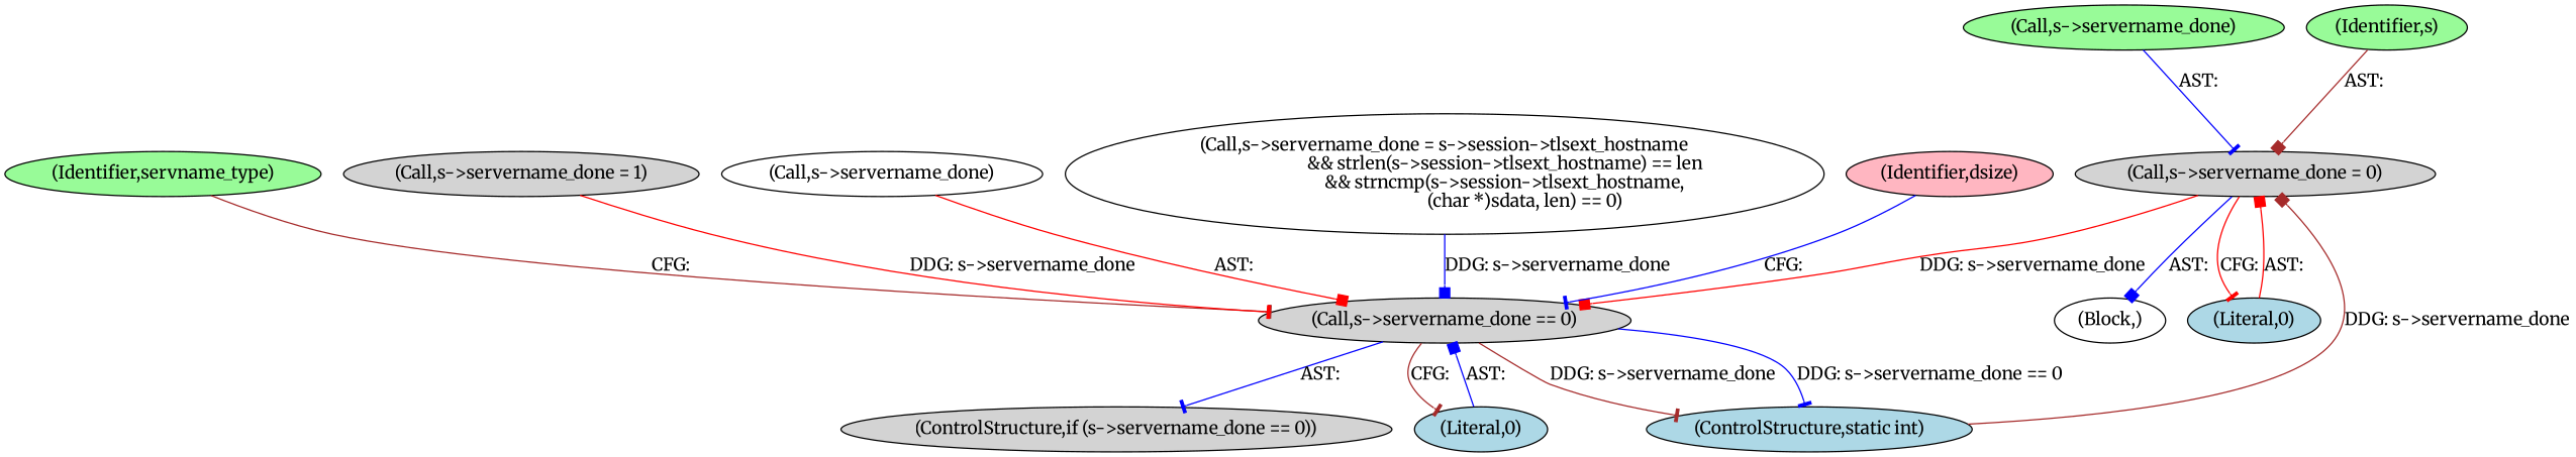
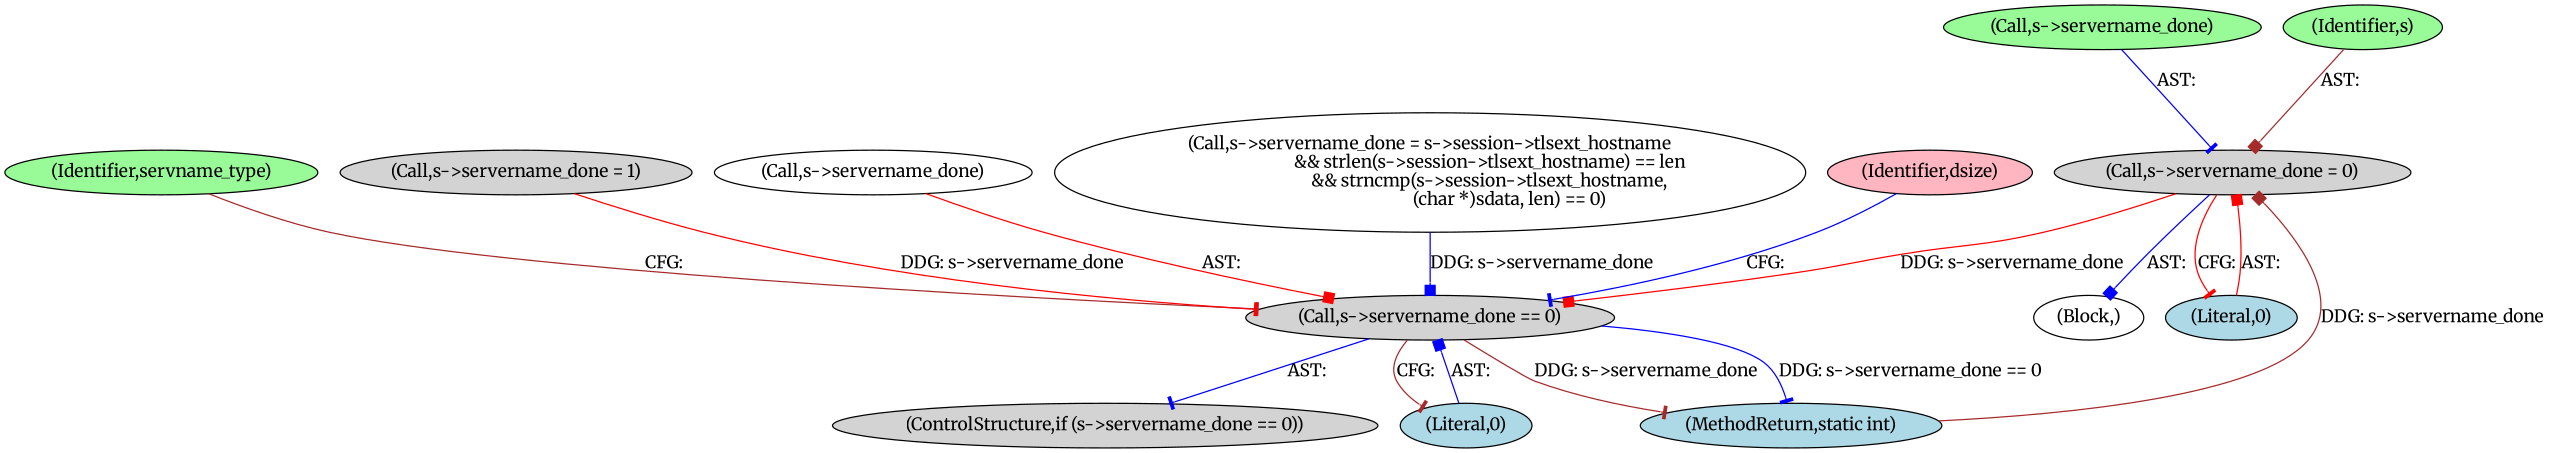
  digraph {
    fontname=Merriweather
    node [fillcolor=lightgrey fontname=Merriweather style=filled]
    edge [arrowhead=tee color=blue fontname=Merriweather]
    n1 [label="(Call,s->servername_done = 0)"]
    n2 [label="(Call,s->servername_done == 0)"]
    n3 [fillcolor=white label="(Block,)"]
    n4 [fillcolor=lightblue label="(Literal,0)"]
-   n5 [fillcolor=lightblue label="(ControlStructure,static int)"]
+   n5 [fillcolor=lightblue label="(MethodReturn,static int)"]
    n6 [label="(ControlStructure,if (s->servername_done == 0))"]
    n7 [fillcolor=lightblue label="(Literal,0)"]
    n8 [fillcolor=palegreen label="(Call,s->servername_done)"]
    n9 [fillcolor=palegreen label="(Identifier,servname_type)"]
    n10 [fillcolor=palegreen label="(Identifier,s)"]
    n11 [label="(Call,s->servername_done = 1)"]
    n12 [fillcolor=white label="(Call,s->servername_done)"]
    n13 [fillcolor=white label="(Call,s->servername_done = s->session->tlsext_hostname\n                                && strlen(s->session->tlsext_hostname) == len\n                                && strncmp(s->session->tlsext_hostname,\n                                           (char *)sdata, len) == 0)"]
    n14 [fillcolor=lightpink label="(Identifier,dsize)"]
    n1 -> n2 [arrowhead=box color=red label="DDG: s->servername_done"]
    n1 -> n3 [arrowhead=box label="AST: "]
    n1 -> n4 [color=red label="CFG: "]
    n2 -> n5 [label="DDG: s->servername_done == 0"]
    n2 -> n5 [color=brown label="DDG: s->servername_done"]
    n2 -> n6 [label="AST: "]
    n2 -> n7 [color=brown label="CFG: "]
    n4 -> n1 [arrowhead=box color=red label="AST: "]
    n5 -> n1 [arrowhead=box color=brown label="DDG: s->servername_done"]
    n7 -> n2 [arrowhead=box label="AST: "]
    n8 -> n1 [label="AST: "]
    n9 -> n2 [color=brown label="CFG: "]
    n10 -> n1 [arrowhead=box color=brown label="AST: "]
    n11 -> n2 [color=red label="DDG: s->servername_done"]
    n12 -> n2 [arrowhead=box color=red label="AST: "]
    n13 -> n2 [arrowhead=box label="DDG: s->servername_done"]
    n14 -> n2 [label="CFG: "]
  }
